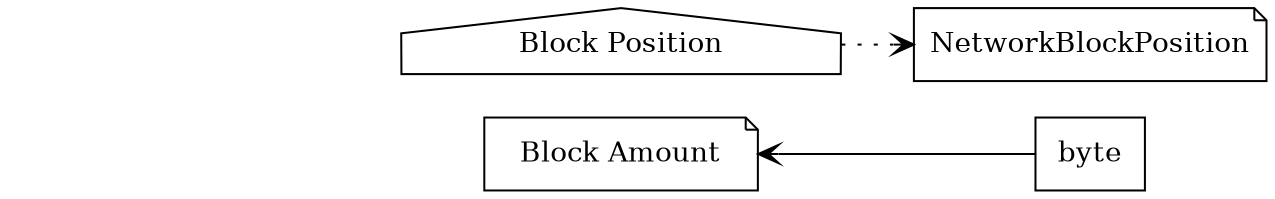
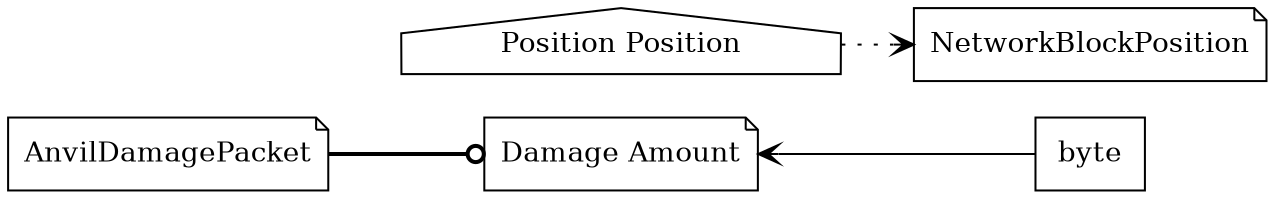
  digraph {
    rankdir=LR
    node [shape=note]
    edge [arrowhead=vee]
    n1 [label=byte shape=box]
    n2 [label=NetworkBlockPosition]
-   n3 [label="Block Amount"]
-   n5 [label="Block Position" shape=house]
+   n3 [label="Damage Amount"]
+   n4 [label=AnvilDamagePacket]
+   n5 [label="Position Position" shape=house]
    subgraph sub_1 {
      rank=max
      n1
      n2
    }
    n1 -> n3 [style=solid]
+   n4 -> n3 [arrowhead=odot style=bold]
    n5 -> n2 [style=dotted]
  }
